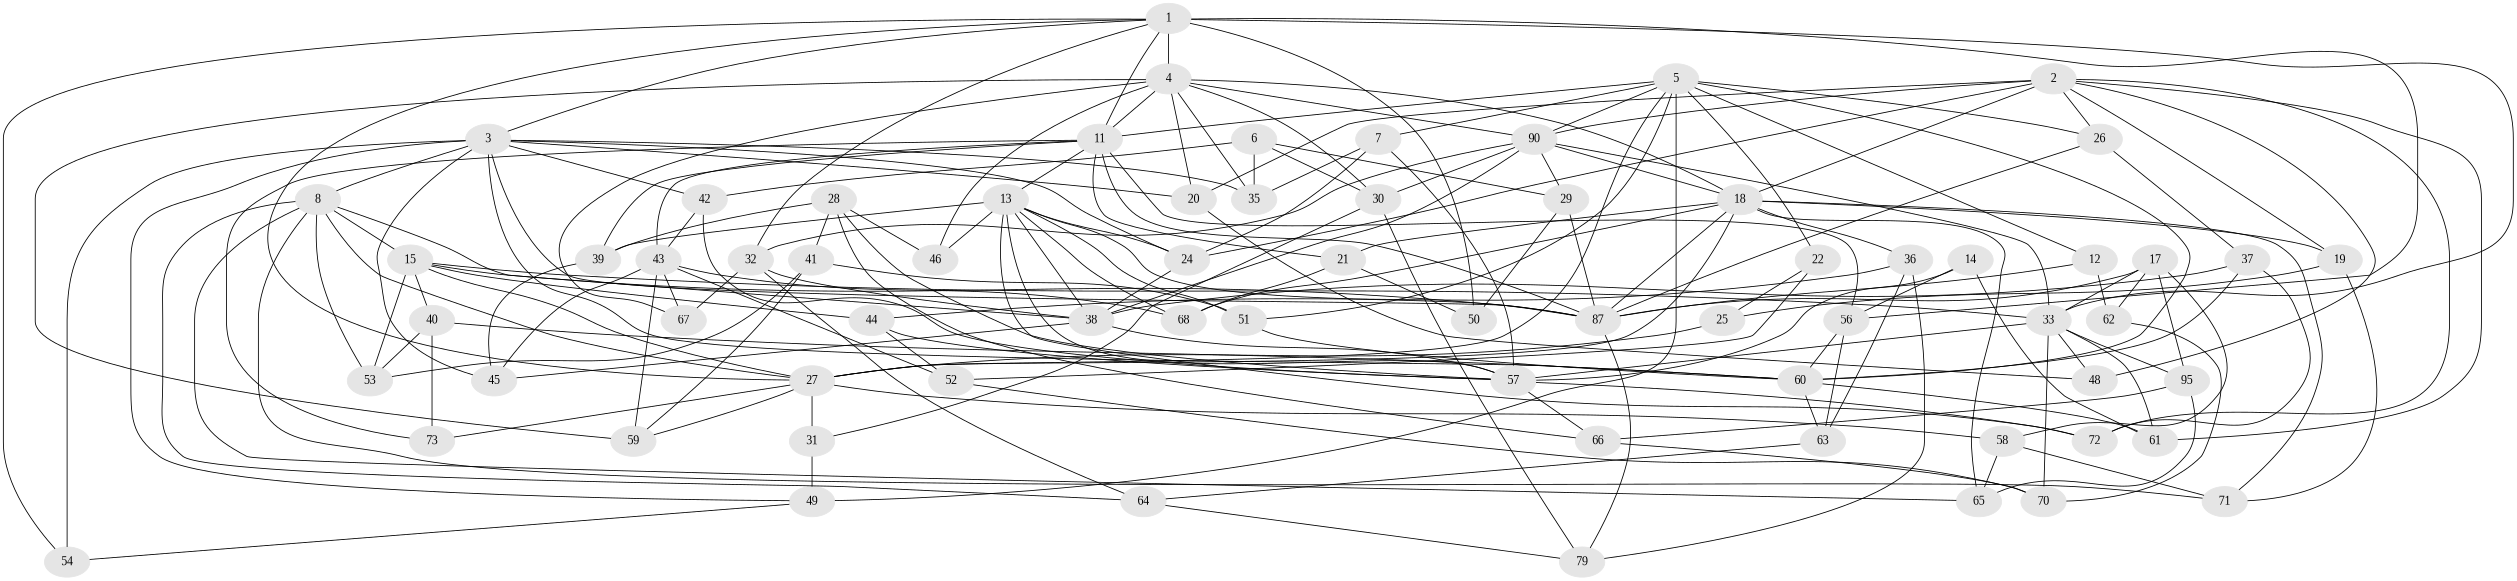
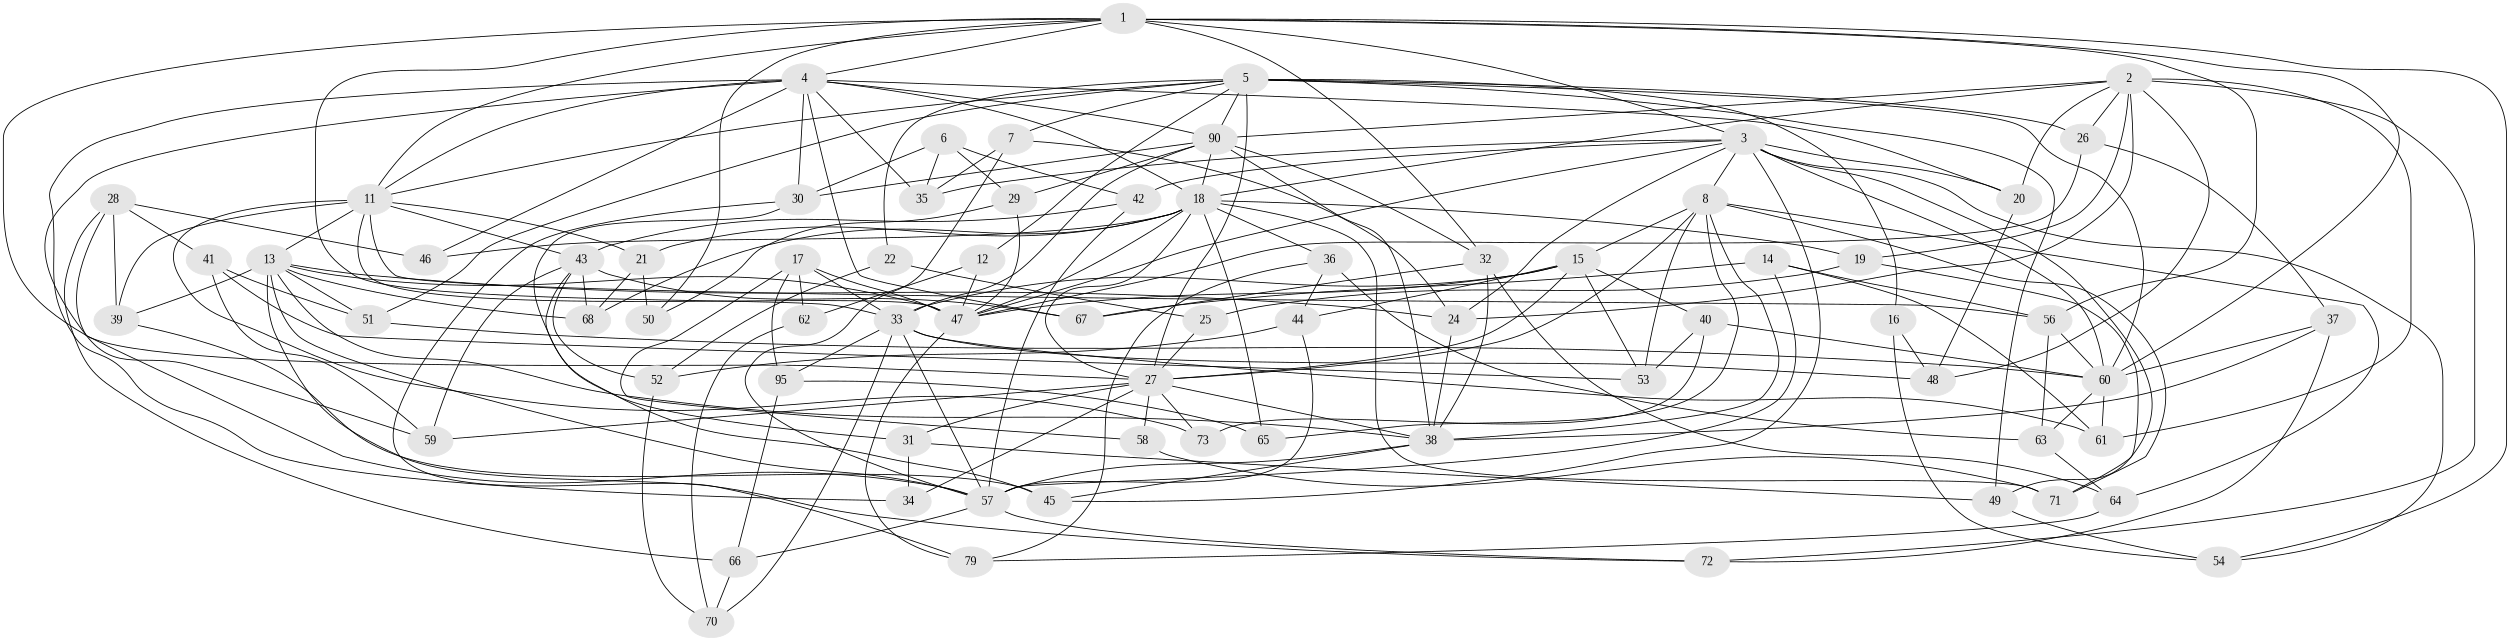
  graph {
    fontname="Liberation Serif"
    node [color=gray90 fontname="Liberation Serif" style=filled]
    edge [fontname="Liberation Serif" weight=1.0]
    1
    3
    4
    11
    27
    32
    33
    50
    54
    56
    60
    20
    24
    8
    35
    42
    45
-   47 [label=87]
+   47
    49
    n20 [label=90]
    18
+   34
    46
    59
    67
    30
    13
    21
    39
    43
    73
    38
    58
    31
    64
    48
    61
    57
    n39 [label=95]
    70
    63
    2
    19
    26
    72
    29
    65
    71
    68
    36
    25
    37
    15
    53
    n55 [label=79]
    5
    7
    12
+   16
    22
    51
    62
    52
    6
    66
    40
    44
    14
    17
    28
    41
    1 -- 3
    1 -- 4
    1 -- 11
    1 -- 27
    1 -- 32
    1 -- 33
    1 -- 50 [weight=2.0]
    1 -- 54
    1 -- 56 [weight=2.0]
+   1 -- 60
    3 -- 54
    3 -- 60 [weight=2.0]
    3 -- 20
    3 -- 24
    3 -- 8
    3 -- 35
    3 -- 42
    3 -- 45
    3 -- 47
    3 -- 49
    4 -- 11
    4 -- 20
    4 -- 35
    4 -- n20
    4 -- 18
+   4 -- 34
    4 -- 46 [weight=2.0]
    4 -- 59
    4 -- 67
    4 -- 30
    11 -- 56
    11 -- 47
    11 -- 13
    11 -- 21
    11 -- 39
    11 -- 43
    11 -- 73
+   27 -- 34
    27 -- 59
    27 -- 73
+   27 -- 38
    27 -- 58
    27 -- 31
    32 -- 67
    32 -- 38
    32 -- 64
    33 -- 48
    33 -- 61
    33 -- 57
    33 -- n39
    33 -- 70
    56 -- 60
    56 -- 63
    60 -- 61
    60 -- 63
    20 -- 48
    24 -- 38
    8 -- 27
    8 -- 38 [weight=2.0]
    8 -- 64
    8 -- 65
    8 -- 71
    8 -- 15 [weight=2.0]
    8 -- 53
    42 -- 43
    42 -- 57
    47 -- n55
    49 -- 54
    n20 -- 32
    n20 -- 33
    n20 -- 18
    n20 -- 30
    n20 -- 38
    n20 -- 29
    18 -- 27
    18 -- 47
-   13 -- 46
+   18 -- 46
    18 -- 21
    18 -- 19
    18 -- 65
    18 -- 71
    18 -- 68
    18 -- 36
    30 -- 31
    30 -- n55
    13 -- 24 [weight=2.0]
    13 -- 47 [weight=2.0]
    13 -- 39 [weight=2.0]
    13 -- 38
    13 -- 57
    13 -- 72
    13 -- 68
    13 -- 51
    21 -- 50
    21 -- 68
    39 -- 45
    43 -- 45
    43 -- 59
    43 -- 67
    43 -- 68
    43 -- 52
    38 -- 45
    38 -- 57
-   58 -- 65
    58 -- 71
    31 -- 49
+   31 -- 34
    64 -- n55
    57 -- 72
    57 -- 66
    n39 -- 65
    n39 -- 66
    63 -- 64
    2 -- 20
    2 -- 24 [weight=2.0]
    2 -- n20 [weight=2.0]
    2 -- 18
    2 -- 48
    2 -- 61
    2 -- 19
    2 -- 26
    2 -- 72
    19 -- 71
    19 -- 25
    26 -- 47
    26 -- 37
    29 -- 50
    29 -- 47
    36 -- 63
    36 -- n55
    36 -- 44
    25 -- 27
    37 -- 60
    37 -- 38
    37 -- 72
    15 -- 27
    15 -- 33 [weight=3.0]
    15 -- 47
    15 -- 53
    15 -- 40
    15 -- 44
    5 -- 11
    5 -- 27
    5 -- 60
    5 -- 49 [weight=2.0]
    5 -- n20
    5 -- 26
    5 -- 7
    5 -- 12
+   5 -- 16
    5 -- 22
    5 -- 51
    7 -- 24
    7 -- 35
    7 -- 57
    12 -- 47
    12 -- 62
+   16 -- 54
+   16 -- 48
    22 -- 25
    22 -- 52
    51 -- 60
    62 -- 70
    52 -- 70
    6 -- 35
    6 -- 42
    6 -- 30
    6 -- 29
    66 -- 70
    40 -- 60
    40 -- 73
    40 -- 53
    44 -- 57
    44 -- 52
    14 -- 56
+   14 -- 67
    14 -- 61
    14 -- 57
    17 -- 33 [weight=2.0]
    17 -- 47
    17 -- 58
    17 -- n39
    17 -- 62
    28 -- 46
    28 -- 39 [weight=2.0]
    28 -- 57
    28 -- 66
    28 -- 41
    41 -- 59
    41 -- 53
    41 -- 51
  }
